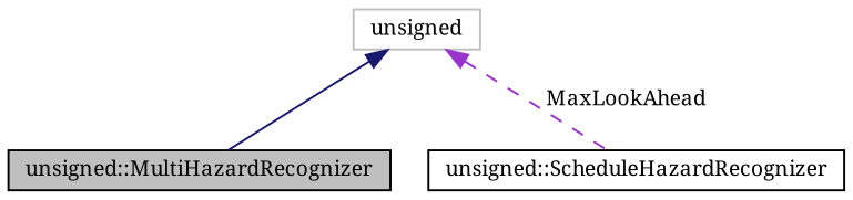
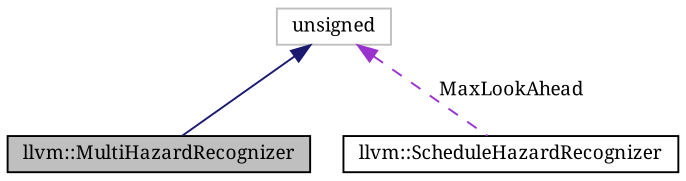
  digraph {
    fontname="Noto Serif"
    node [color=black fontname="Noto Serif" fontsize=10 shape=record]
    edge [dir=back fontname="Noto Serif" fontsize=10 labelfontname=Helvetica labelfontsize=10]
-   n1 [fillcolor=grey75 fontcolor=black height=0.2 label="unsigned::MultiHazardRecognizer" style=filled width=0.4]
-   n2 [height=0.2 label="unsigned::ScheduleHazardRecognizer" width=0.4]
+   n1 [fillcolor=grey75 fontcolor=black height=0.2 label="llvm::MultiHazardRecognizer" style=filled width=0.4]
+   n2 [height=0.2 label="llvm::ScheduleHazardRecognizer" width=0.4]
    n3 [color=grey75 height=0.2 label=unsigned width=0.4]
    n3 -> n1 [color=midnightblue style=solid]
    n3 -> n2 [color=darkorchid3 label=" MaxLookAhead" style=dashed]
  }
